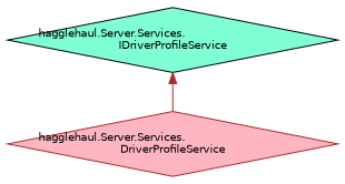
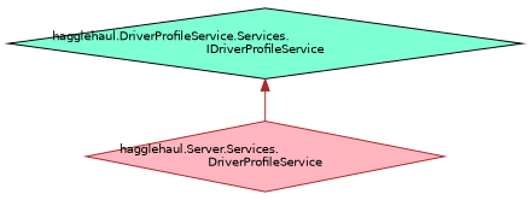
  digraph {
    node [fontname=Helvetica fontsize=10 shape=diamond style=filled]
-   n1 [color=black fillcolor=aquamarine fontcolor=black height=0.2 label="hagglehaul.Server.Services.\lIDriverProfileService" width=0.4]
+   n1 [color=black fillcolor=aquamarine fontcolor=black height=0.2 label="hagglehaul.DriverProfileService.Services.\lIDriverProfileService" width=0.4]
    n2 [color=brown fillcolor=lightpink height=0.2 label="hagglehaul.Server.Services.\lDriverProfileService" width=0.4]
    n1 -> n2 [color=brown dir=back fontname=Helvetica fontsize=10 labelfontname=Helvetica labelfontsize=10 style=solid]
  }
